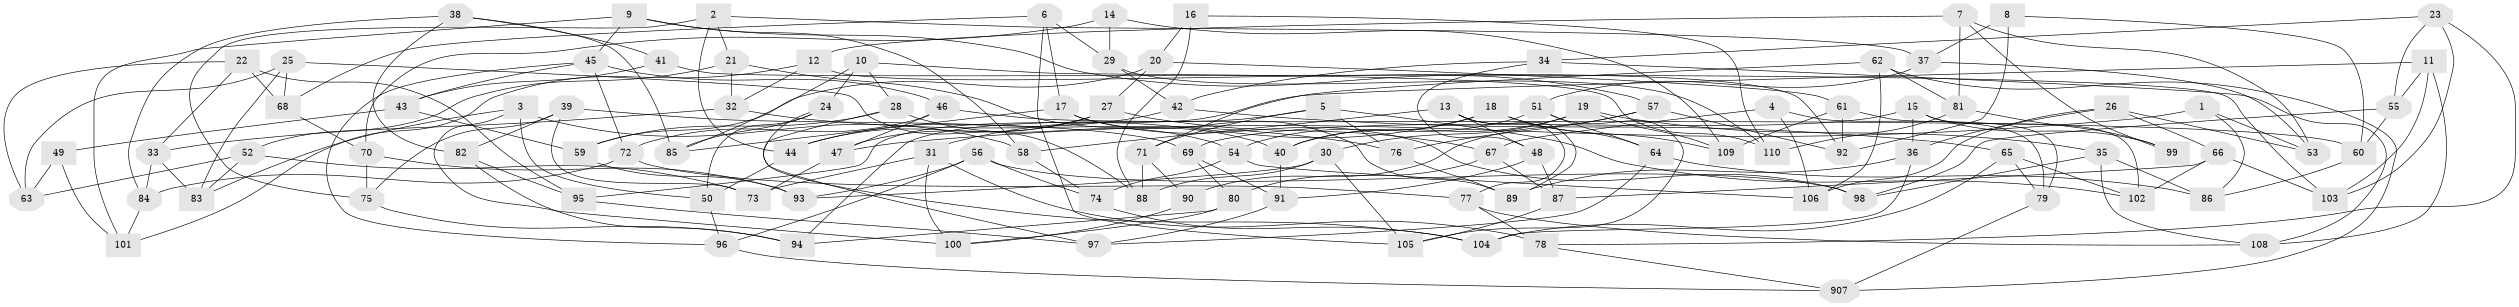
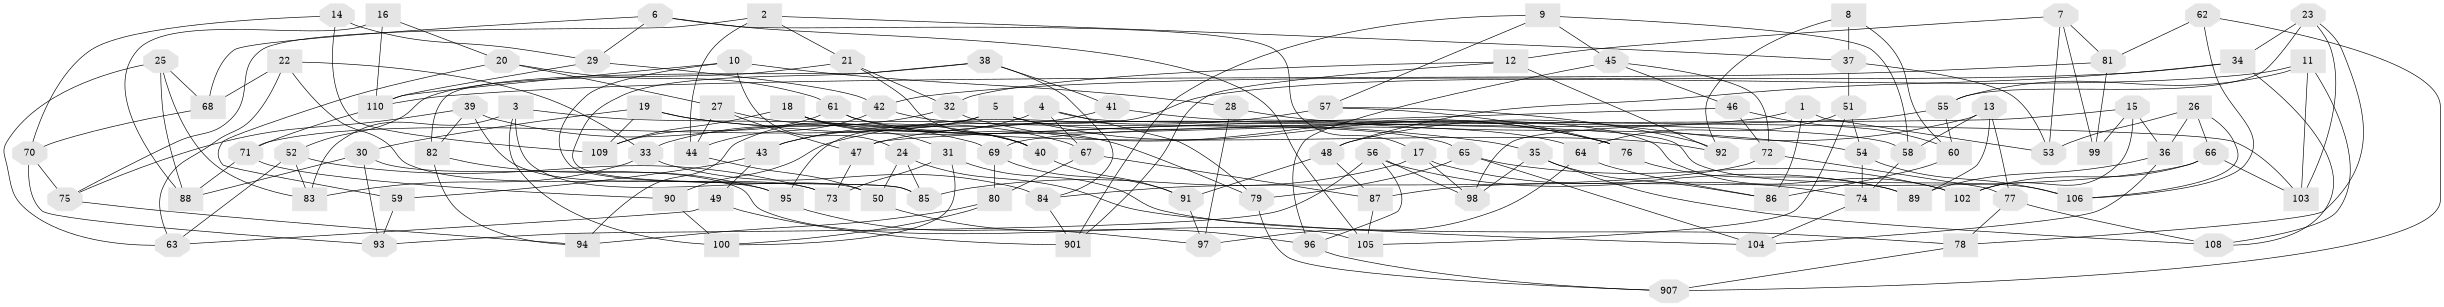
  graph {
    node [color=gray90 shape=octagon style=filled]
    47 [shape=box]
    1
    53
    86 [shape=box]
    73 [shape=box]
    49 [shape=box]
-   101 [shape=box]
+   101 [shape=box label=901]
    63
    2 [shape=box]
    21
    37
    44 [shape=box]
    75
    32
    40
    52
    51
    50 [shape=box]
    94 [shape=box]
    3 [shape=box]
    58
    83 [shape=box]
    100 [shape=box]
    96
    74 [shape=box]
    43 [shape=box]
    4
    67
    79
    106 [shape=box]
    59 [shape=box]
    87 [shape=box]
    80 [shape=box]
    n34 [label=907]
    5 [shape=box]
    71
    76 [shape=box]
    102 [shape=box]
    88 [shape=box]
    90 [shape=box]
    89 [shape=box]
    6
    17
    29
    68 [shape=box]
    105 [shape=box]
    85
    98
    110 [shape=box]
    42
    70
    7
    12 [shape=box]
    81
    99 [shape=box]
    92
    8 [shape=box]
    60 [shape=box]
    16 [shape=box]
    20
    9 [shape=box]
    45
    57
    46
    72
    10
    24
    28
    104
    54
    97
    11 [shape=box]
    55
    95 [shape=box]
    103 [shape=box]
    108
    33
    13
    48
    77
    91
    78 [shape=box]
    14
    109 [shape=box]
    93
    15
    36 [shape=box]
    69
    27 [shape=box]
    61
    18 [shape=box]
    31 [shape=box]
    64 [shape=box]
    19 [shape=box]
    30
    35
    22 [shape=box]
    84
    23
    34 [shape=box]
    25
    26 [shape=box]
    66
    65
    38
    41
    82 [shape=box]
    39
    56
    62
    47 -- 73
    1 -- 47
    1 -- 53
    1 -- 86
    49 -- 101
    49 -- 63
    2 -- 21
    2 -- 37
    2 -- 44
    2 -- 75
    21 -- 32
    21 -- 40
    21 -- 52
    37 -- 53
    37 -- 51
    44 -- 50
    75 -- 94
    32 -- 76
    32 -- 33
    40 -- 91
    52 -- 73
    52 -- 63
    52 -- 83
    51 -- 105
    51 -- 54
    51 -- 64
    50 -- 96
    3 -- 50
    3 -- 58
    3 -- 83
    3 -- 100
    58 -- 74
    96 -- n34
    74 -- 104
    43 -- 49
    43 -- 59
-   45 -- 43
+   4 -- 43
    4 -- 67
    4 -- 79
    4 -- 106
    67 -- 87
    67 -- 80
    79 -- n34
    59 -- 93
    87 -- 105
    80 -- 94
    80 -- 100
    5 -- 94
    5 -- 71
    5 -- 76
    5 -- 102
    71 -- 88
    71 -- 90
    76 -- 89
    90 -- 100
    6 -- 17
    6 -- 29
    6 -- 68
    6 -- 105
    17 -- 89
    17 -- 85
    17 -- 98
    29 -- 110
    29 -- 42
    68 -- 70
    42 -- 44
    42 -- 65
    70 -- 75
    70 -- 93
    7 -- 53
    7 -- 12
    7 -- 81
    7 -- 99
    12 -- 101
    12 -- 32
    12 -- 92
    81 -- 110
    81 -- 99
    8 -- 37
    8 -- 92
    8 -- 60
    60 -- 86
    16 -- 88
    16 -- 110
    16 -- 20
    20 -- 59
    20 -- 27
    20 -- 61
    9 -- 101
    9 -- 58
    9 -- 45
    9 -- 57
    45 -- 96
    45 -- 46
    45 -- 72
    57 -- 76
    57 -- 90
    57 -- 92
    46 -- 47
    46 -- 60
    46 -- 72
    72 -- 77
    72 -- 84
    10 -- 85
    10 -- 110
    10 -- 24
    10 -- 28
    24 -- 50
    24 -- 85
    24 -- 104
-   28 -- 59
    28 -- 54
    28 -- 97
    54 -- 74
    54 -- 106
    11 -- 55
    11 -- 95
    11 -- 103
    11 -- 108
    55 -- 98
    55 -- 60
    95 -- 97
    33 -- 83
    33 -- 84
    13 -- 58
    13 -- 89
    13 -- 48
    13 -- 77
    48 -- 87
    48 -- 91
    77 -- 108
    77 -- 78
    91 -- 97
    78 -- n34
    14 -- 29
    14 -- 70
    14 -- 109
    15 -- 102
    15 -- 99
    15 -- 36
    15 -- 69
    36 -- 89
    36 -- 104
    69 -- 80
    69 -- 91
    27 -- 47
    27 -- 44
    27 -- 67
    61 -- 79
    61 -- 92
    61 -- 109
    18 -- 40
    18 -- 109
    18 -- 31
    18 -- 64
    31 -- 73
    31 -- 100
    31 -- 78
    64 -- 86
    64 -- 97
    19 -- 40
    19 -- 109
    19 -- 30
    19 -- 35
    30 -- 88
    30 -- 105
    30 -- 93
    35 -- 86
    35 -- 98
    35 -- 108
    22 -- 63
    22 -- 68
    22 -- 95
    22 -- 33
    84 -- 101
    23 -- 55
    23 -- 103
    23 -- 78
    23 -- 34
    34 -- 42
    34 -- 108
    34 -- 48
    25 -- 63
    25 -- 83
    25 -- 88
    25 -- 68
    26 -- 53
    26 -- 106
    26 -- 36
    26 -- 66
    66 -- 87
    66 -- 102
    66 -- 103
    65 -- 79
    65 -- 102
    65 -- 104
    38 -- 85
    38 -- 84
    38 -- 41
    38 -- 82
    41 -- 43
    41 -- 103
    82 -- 94
    82 -- 95
    39 -- 73
    39 -- 75
    39 -- 69
    39 -- 82
    56 -- 96
    56 -- 74
    56 -- 98
    56 -- 93
    62 -- 106
    62 -- n34
-   62 -- 71
+   110 -- 71
    62 -- 81
  }
